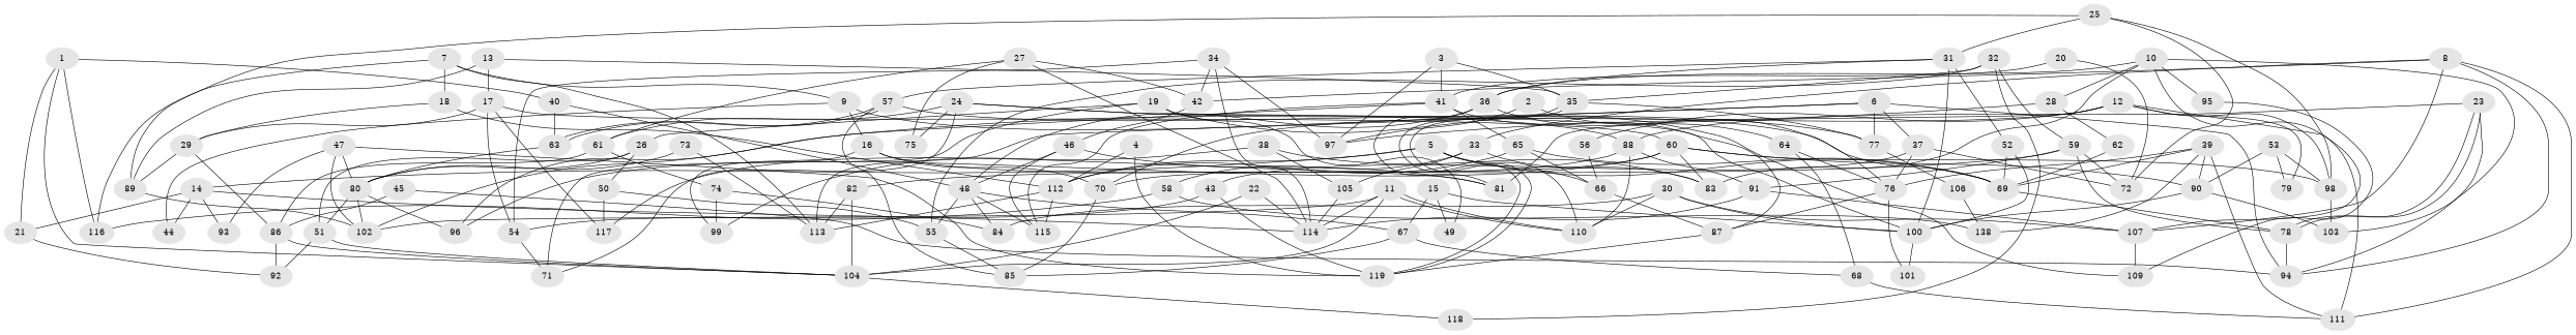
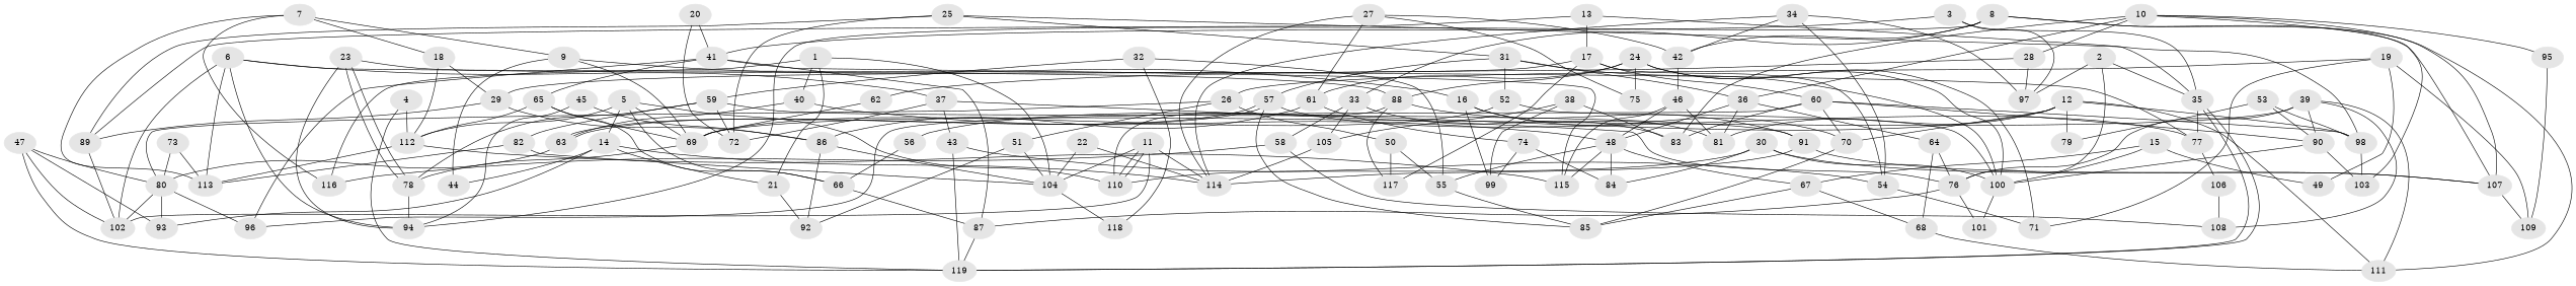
  graph {
    node [color=gray90 style=filled]
    1
    21
    40
    104
    116
    92
    48
    63
    118
    2
    76
    97
    87
    101
    3
    35
    41
    119
    77
    115
    65
    96
    4
    112
    113
    5
    14
    66
    69
    110
    44
    114
    93
    78
    6
    37
    94
    102
    72
    43
    106
    7
    9
    18
    16
    29
    8
    33
    42
    107
    111
    83
    58
    105
    46
    109
    70
    81
    99
    10
    28
    36
    95
    103
    62
    64
    11
    12
    56
    79
    98
    85
    13
    17
    89
    54
    60
    117
    15
    49
    67
    100
    68
    86
    71
    90
    19
    26
    50
    51
    80
    20
    22
    23
    88
    91
    24
    61
    75
    74
    25
    31
    52
    57
    55
    27
    30
    84
    32
    59
    82
-   108 [label=138]
+   108
    34
    38
    39
    45
    47
    53
    73
    1 -- 21
    1 -- 40
    1 -- 104
    1 -- 116
    21 -- 92
    40 -- 48
    40 -- 63
    104 -- 118
    48 -- 115
    48 -- 67
    48 -- 55
    48 -- 84
    63 -- 80
    2 -- 76
    2 -- 97
    76 -- 87
    76 -- 101
    87 -- 119
    3 -- 97
    3 -- 35
    3 -- 41
    35 -- 119
    35 -- 119
    35 -- 77
    41 -- 87
    41 -- 115
    41 -- 65
    41 -- 96
    77 -- 106
    65 -- 112
    65 -- 66
    65 -- 69
    4 -- 119
    4 -- 112
    112 -- 115
    112 -- 113
    5 -- 112
    5 -- 14
    5 -- 66
    5 -- 69
    5 -- 110
    14 -- 21
    14 -- 44
    14 -- 114
    14 -- 93
    66 -- 87
    69 -- 78
    78 -- 94
    6 -- 77
    6 -- 113
    6 -- 37
    6 -- 94
    6 -- 102
    37 -- 76
    37 -- 72
    37 -- 43
    43 -- 119
    43 -- 54
    106 -- 108
    7 -- 116
    7 -- 113
    7 -- 9
    7 -- 18
    9 -- 69
    9 -- 44
    9 -- 16
    18 -- 112
    18 -- 29
    16 -- 70
    16 -- 81
    16 -- 99
    29 -- 89
    29 -- 86
    8 -- 94
    8 -- 33
    8 -- 42
    8 -- 107
    8 -- 111
    33 -- 83
    33 -- 58
    33 -- 105
    42 -- 46
    107 -- 109
    58 -- 116
    58 -- 108
    105 -- 114
    46 -- 48
    46 -- 115
    46 -- 81
    70 -- 85
    10 -- 107
    10 -- 83
    10 -- 28
    10 -- 36
    10 -- 95
    10 -- 103
    28 -- 97
    28 -- 62
    36 -- 48
    36 -- 81
    36 -- 64
    95 -- 109
    62 -- 69
    64 -- 76
    64 -- 68
    11 -- 104
    11 -- 110
    11 -- 110
    11 -- 114
    11 -- 102
    12 -- 111
    12 -- 70
    12 -- 81
    12 -- 56
    12 -- 79
    12 -- 98
    56 -- 66
    98 -- 103
    13 -- 35
    13 -- 17
    13 -- 89
    17 -- 29
    17 -- 54
    17 -- 60
    17 -- 117
    89 -- 102
    54 -- 71
    60 -- 96
    60 -- 83
    60 -- 70
    60 -- 98
    60 -- 90
    15 -- 49
    15 -- 67
    15 -- 100
    67 -- 85
    67 -- 68
    100 -- 101
    68 -- 111
    86 -- 104
    86 -- 92
    90 -- 103
    90 -- 100
    19 -- 109
    19 -- 49
    19 -- 71
    19 -- 26
    26 -- 50
    26 -- 51
    26 -- 80
    50 -- 117
    50 -- 55
    51 -- 104
    51 -- 92
    80 -- 96
-   80 -- 51
+   80 -- 93
    80 -- 102
    20 -- 41
    20 -- 72
    22 -- 104
    22 -- 114
    23 -- 78
    23 -- 78
    23 -- 94
    23 -- 88
    88 -- 110
    88 -- 117
    88 -- 91
    91 -- 114
    91 -- 107
    24 -- 100
    24 -- 71
    24 -- 88
    24 -- 61
    24 -- 75
    61 -- 86
    61 -- 74
    74 -- 99
    74 -- 84
    25 -- 72
    25 -- 98
    25 -- 89
    25 -- 31
    31 -- 36
    31 -- 100
    31 -- 52
    31 -- 57
    52 -- 69
    52 -- 100
    57 -- 63
    57 -- 63
    57 -- 77
    57 -- 85
    55 -- 85
    27 -- 114
    27 -- 42
    27 -- 61
    27 -- 75
    30 -- 110
    30 -- 107
    30 -- 100
    30 -- 84
    32 -- 118
-   32 -- 35
+   2 -- 35
    32 -- 55
    32 -- 59
    59 -- 78
    59 -- 72
    59 -- 91
    59 -- 82
    82 -- 104
    82 -- 113
    34 -- 97
    34 -- 114
    34 -- 42
    34 -- 54
    38 -- 83
    38 -- 105
    38 -- 99
    39 -- 76
    39 -- 69
    39 -- 111
    39 -- 90
    39 -- 108
    45 -- 94
    45 -- 86
    47 -- 119
    47 -- 93
    47 -- 102
    47 -- 80
    53 -- 79
    53 -- 98
    53 -- 90
    73 -- 113
    73 -- 80
  }
